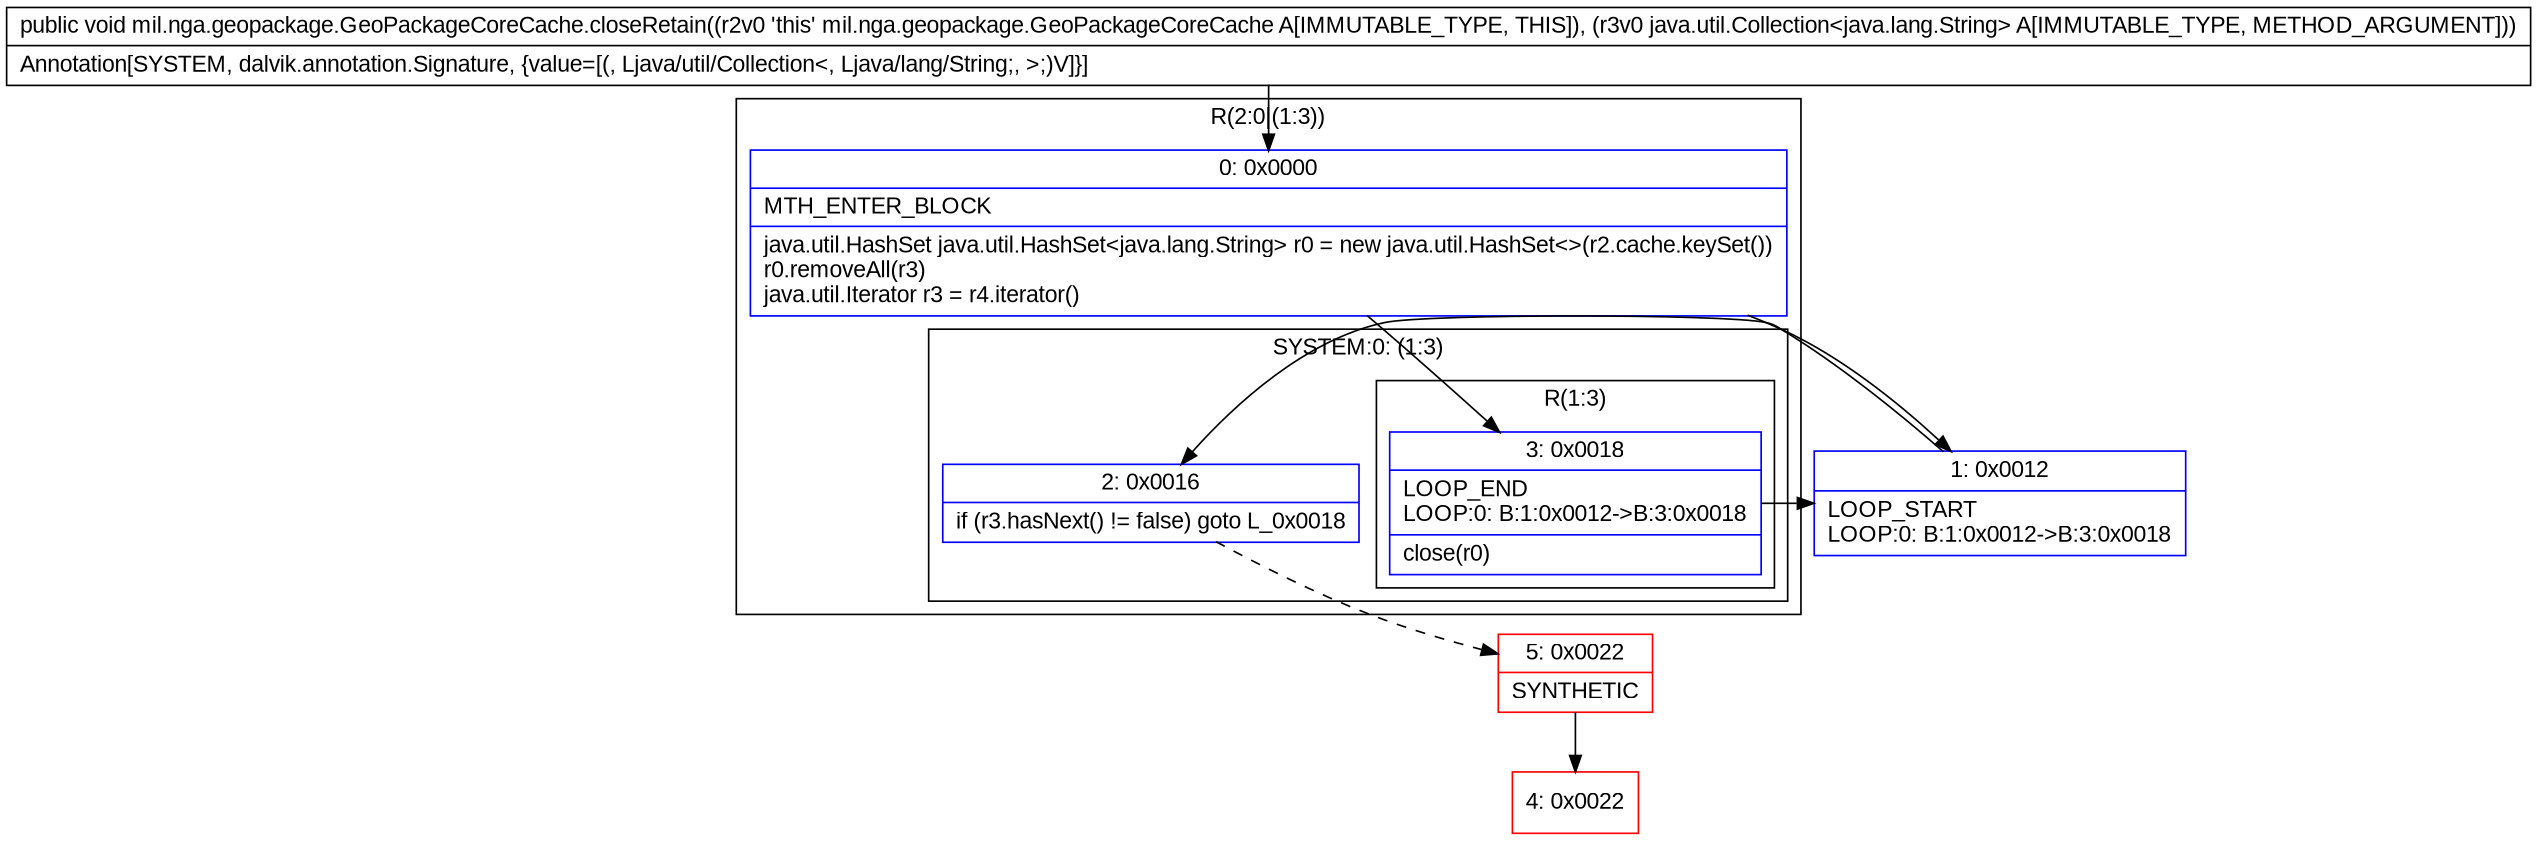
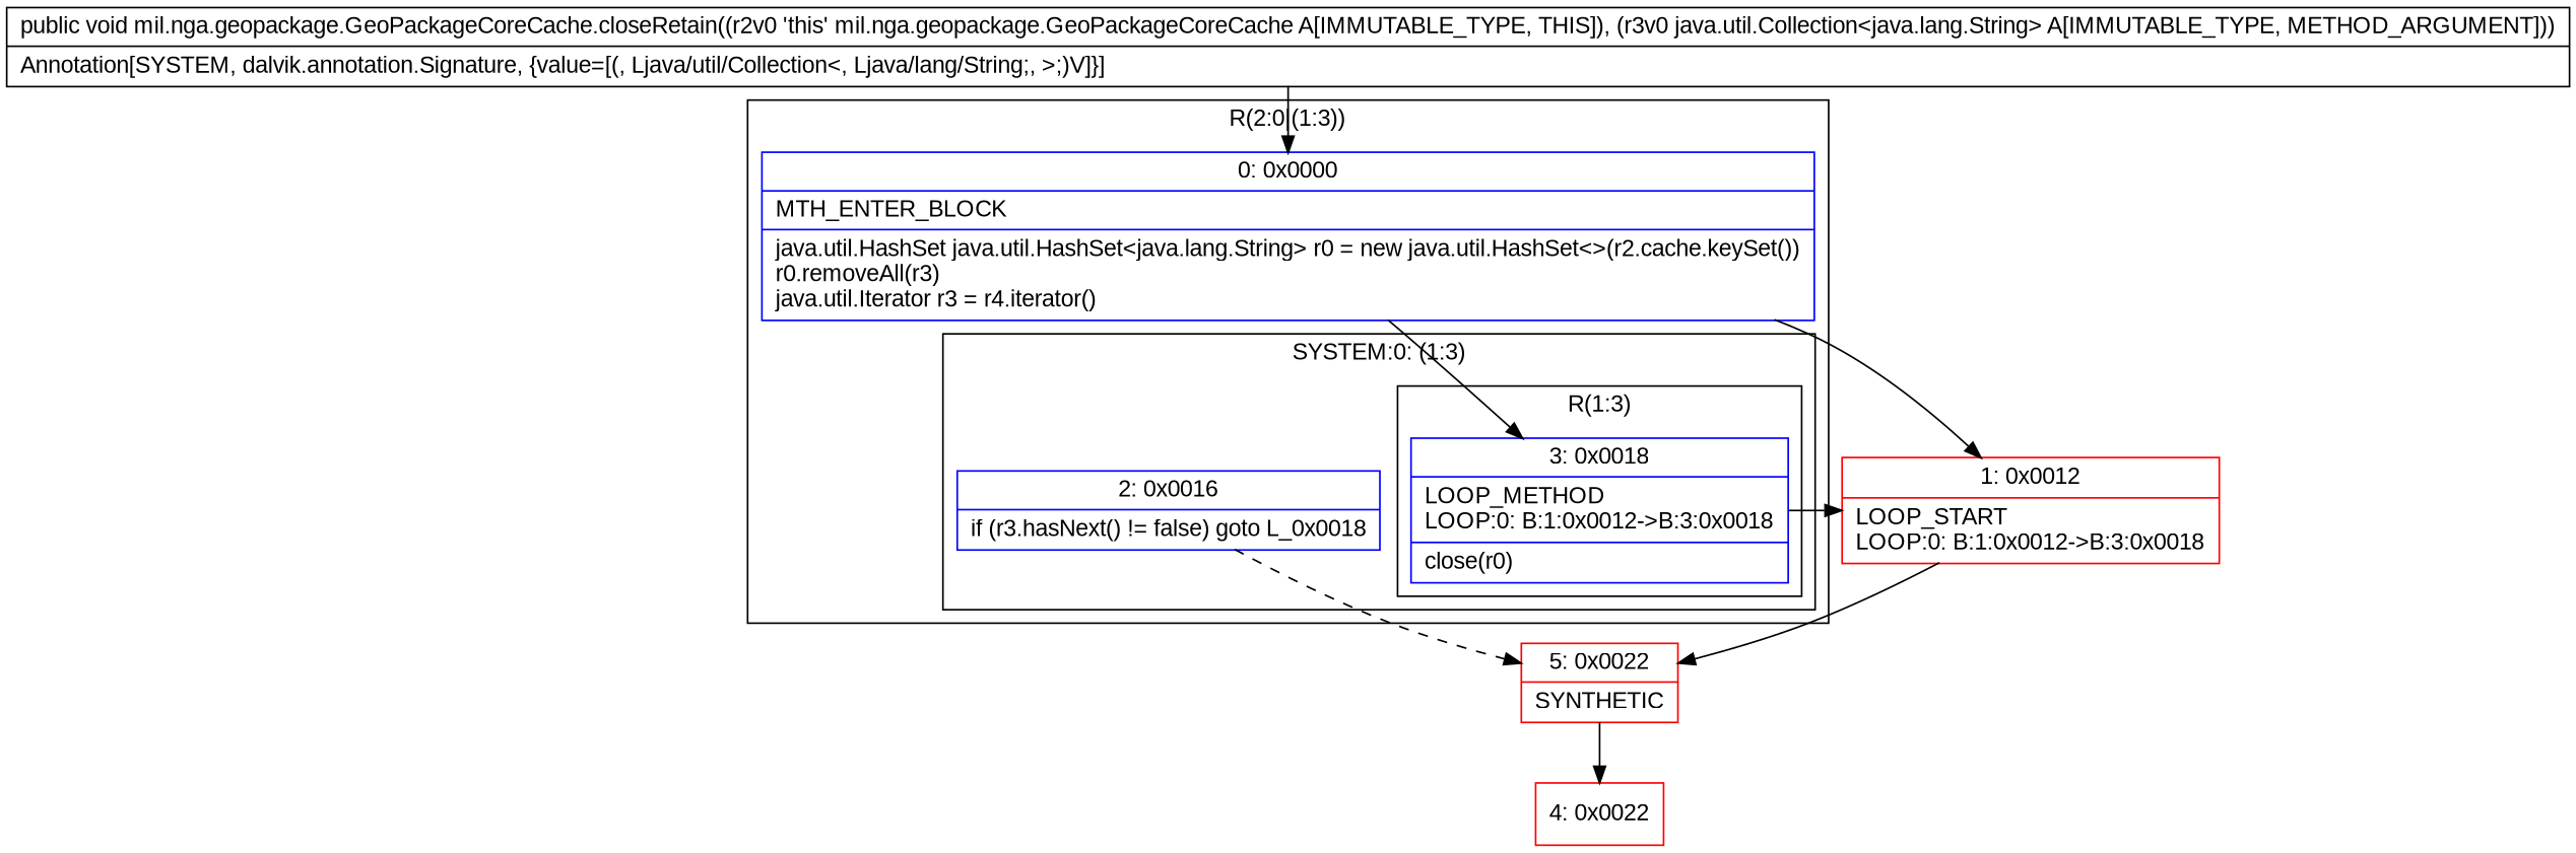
  digraph {
    fontname="Liberation Sans"
    node [color=blue fontname="Liberation Sans" shape=record]
    edge [fontname="Liberation Sans"]
-   n1 [label="{3\:\ 0x0018|LOOP_END\lLOOP:0: B:1:0x0012\-\>B:3:0x0018\l|close(r0)\l}"]
+   n1 [label="{3\:\ 0x0018|LOOP_METHOD\lLOOP:0: B:1:0x0012\-\>B:3:0x0018\l|close(r0)\l}"]
    n2 [label="{2\:\ 0x0016|if (r3.hasNext() != false) goto L_0x0018\l}"]
    n3 [label="{0\:\ 0x0000|MTH_ENTER_BLOCK\l|java.util.HashSet java.util.HashSet\<java.lang.String\> r0 = new java.util.HashSet\<\>(r2.cache.keySet())\lr0.removeAll(r3)\ljava.util.Iterator r3 = r4.iterator()\l}"]
-   n4 [label="{1\:\ 0x0012|LOOP_START\lLOOP:0: B:1:0x0012\-\>B:3:0x0018\l}"]
+   n4 [color=red label="{1\:\ 0x0012|LOOP_START\lLOOP:0: B:1:0x0012\-\>B:3:0x0018\l}"]
    n5 [color=red label="{5\:\ 0x0022|SYNTHETIC\l}"]
    n6 [color=red label="{4\:\ 0x0022}"]
    n7 [label="{public void mil.nga.geopackage.GeoPackageCoreCache.closeRetain((r2v0 'this' mil.nga.geopackage.GeoPackageCoreCache A[IMMUTABLE_TYPE, THIS]), (r3v0 java.util.Collection\<java.lang.String\> A[IMMUTABLE_TYPE, METHOD_ARGUMENT]))  | Annotation[SYSTEM, dalvik.annotation.Signature, \{value=[(, Ljava\/util\/Collection\<, Ljava\/lang\/String;, \>;)V]\}]\l}" color=""]
    subgraph cluster_1 {
      label="R(2:0|(1:3))"
      n3
      subgraph cluster_2 {
        label="SYSTEM:0: (1:3)"
        n2
        subgraph cluster_3 {
          label="R(1:3)"
          n1
        }
      }
    }
    n1 -> n4
    n2 -> n5 [style=dashed]
    n3 -> n1
    n3 -> n4
-   n4 -> n2
+   n4 -> n5
    n5 -> n6
    n7 -> n3
  }
